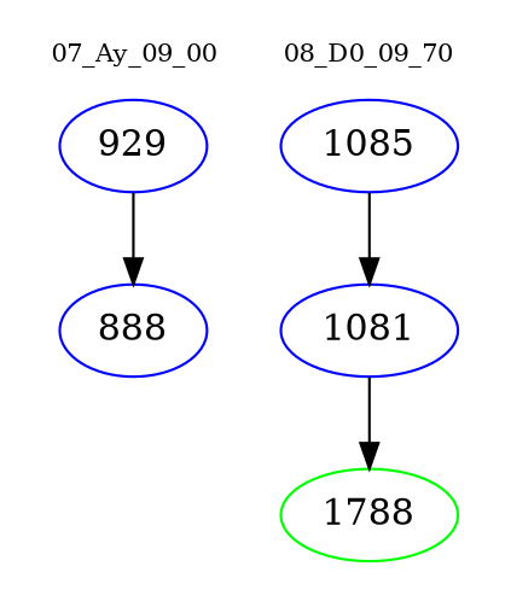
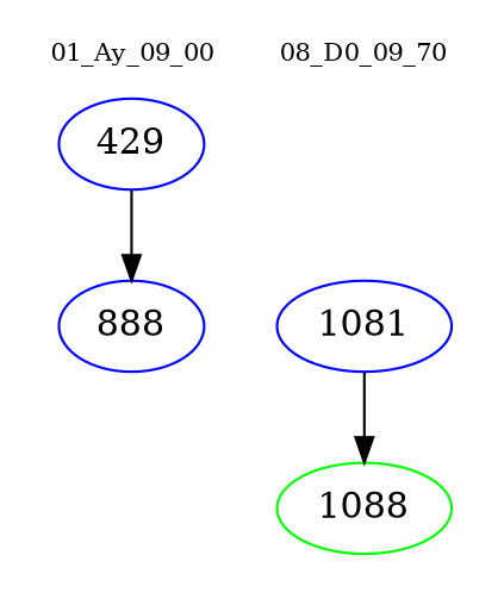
  digraph {
    node [color=blue]
    edge [color=black]
-   n1 [label=929]
+   n1 [label=429]
    n2 [label=888]
-   n3 [label=1085]
    n4 [label=1081]
-   n5 [color=green label=1788]
+   n5 [color=green label=1088]
    subgraph cluster_1 {
      color=white
      fontsize=10
-     label="07_Ay_09_00"
+     label="01_Ay_09_00"
      n1
      n2
    }
    subgraph cluster_2 {
      color=white
      fontsize=10
      label="08_D0_09_70"
-     n3
      n4
      n5
    }
    n1 -> n2
-   n3 -> n4
    n4 -> n5
  }
